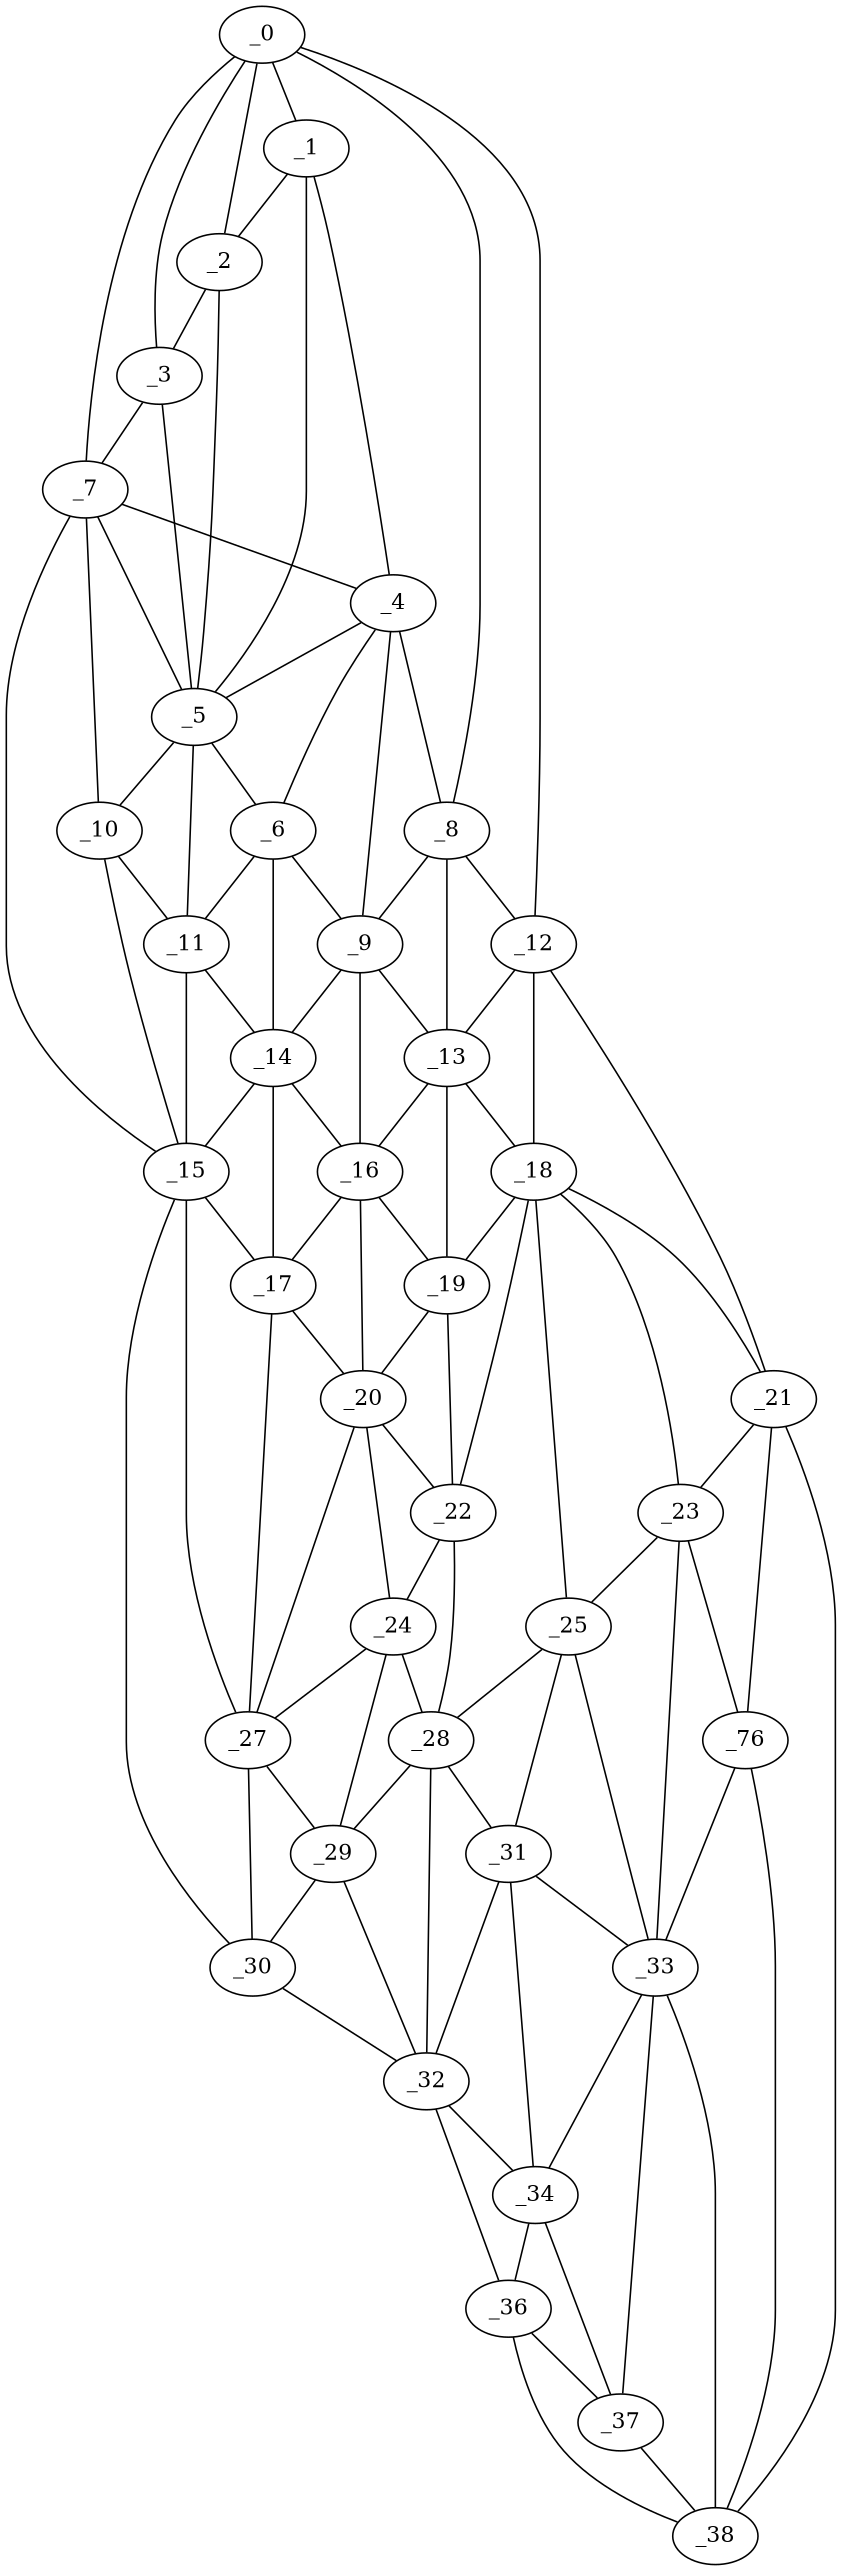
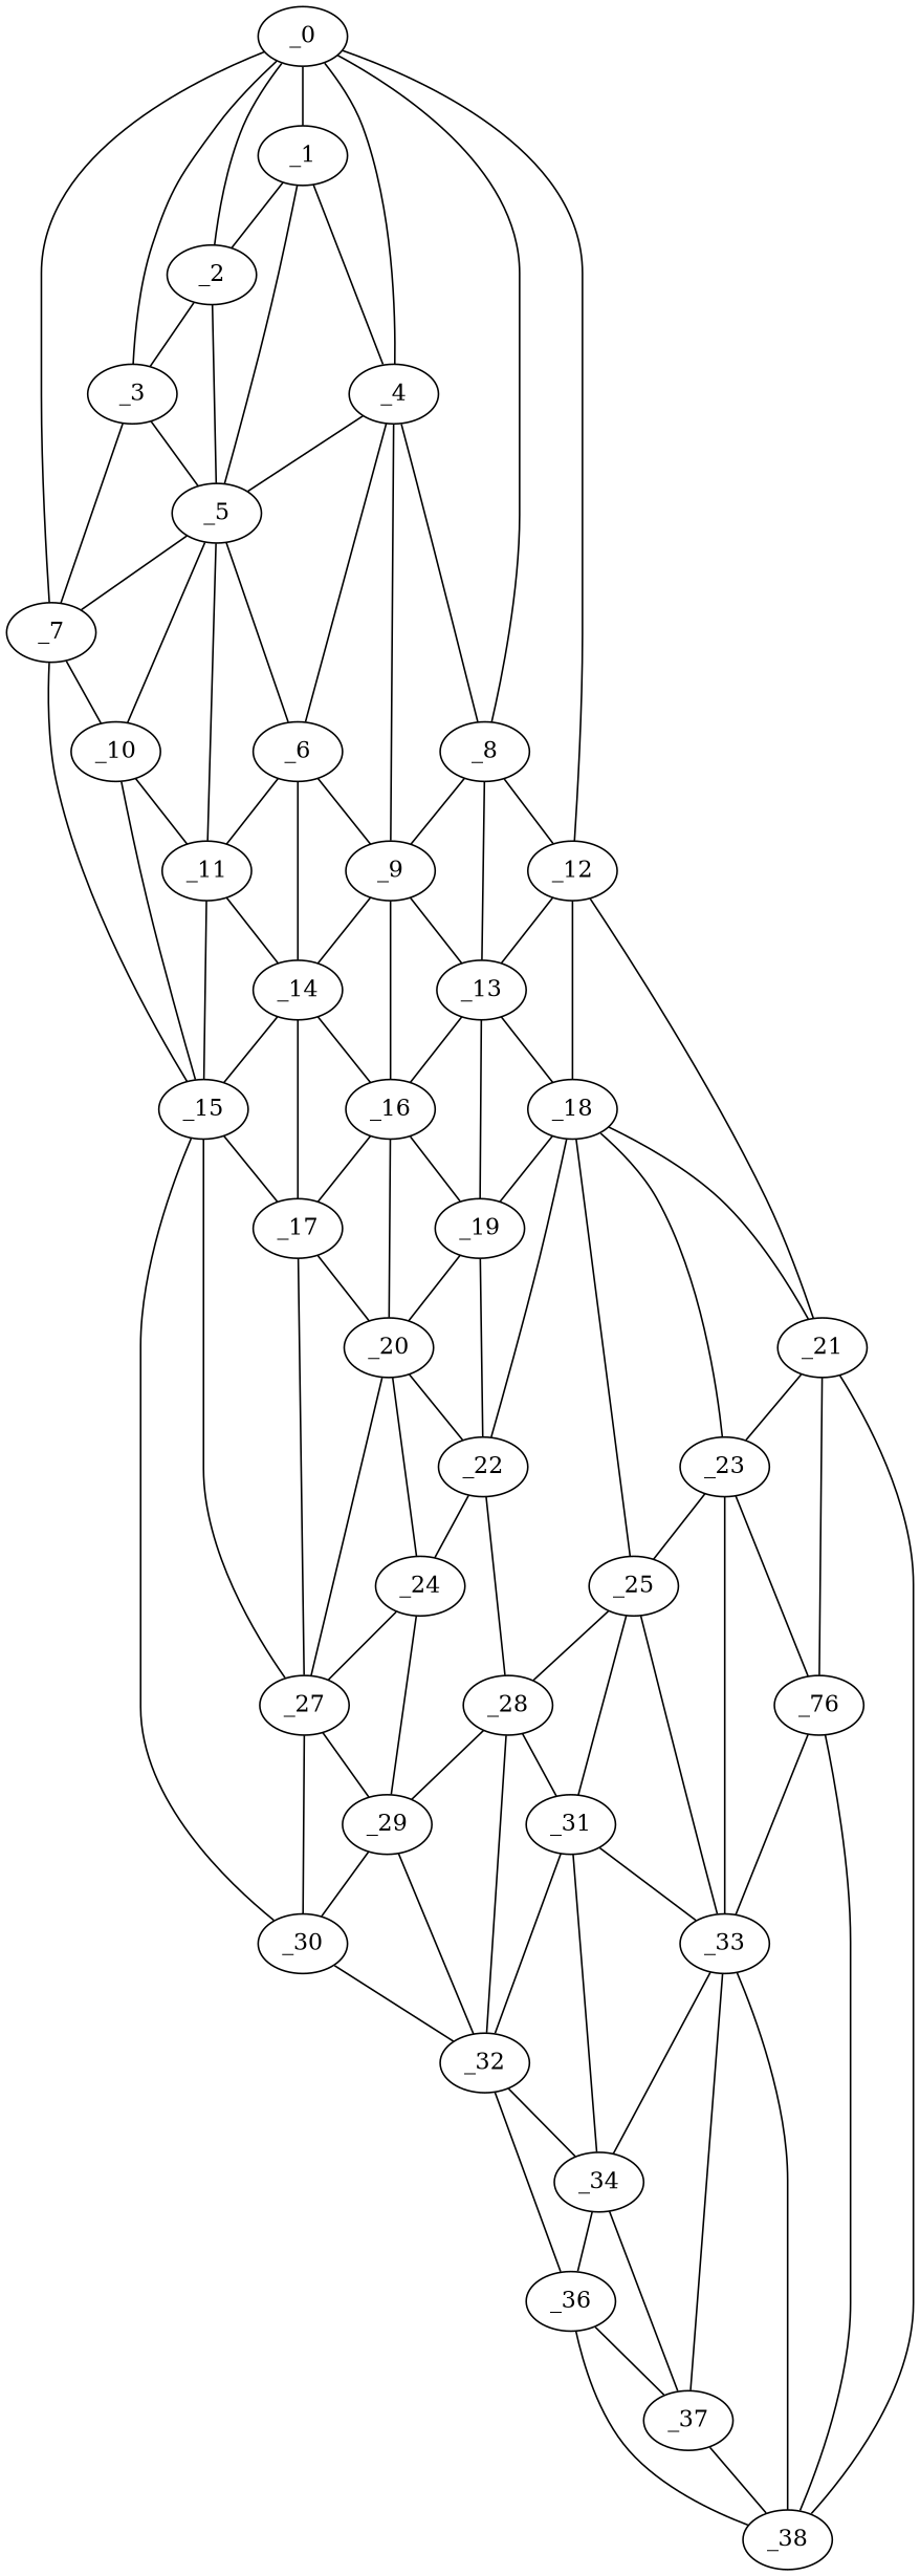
  graph {
    node [x=17 y=49]
    edge [valence=2]
    _0 [x=3 y=96]
    _1 [y=87]
    _2 [y=93]
    _3 [x=21 y=99]
    _4 [x=25 y=76]
    _7 [x=37 y=102]
    _8 [x=39]
    _12 [x=49 y=30]
    _5 [x=28 y=94]
    _6 [x=37 y=78]
    _9 [x=41 y=61]
    _10 [x=41 y=97]
    _15 [x=55 y=95]
    _13 [x=50 y=42]
    _18 [x=72 y=31]
    _21 [x=80 y=14]
    _11 [x=43 y=84]
    _14 [x=52 y=84]
    _16 [x=69 y=64]
    _17 [x=71 y=69]
    _27 [x=92 y=79]
    _30 [x=98 y=78]
    _19 [x=72 y=59]
    _22 [x=84 y=54]
    _23 [x=85 y=26]
    _25 [x=88 y=47]
    n27 [label=_76 x=92 y=20]
    _38 [x=123 y=24]
    _20 [x=75 y=63]
    _29 [x=98 y=72]
    _32 [x=109 y=65]
    _24 [x=85 y=59]
    _28 [x=97 y=62]
    _33 [x=110 y=43]
    _31 [x=105]
    _34 [x=116 y=52]
    _36 [x=120 y=60]
    _37 [x=121 y=47]
    _0 -- _1
    _0 -- _2
    _0 -- _3
-   _7 -- _4
+   _0 -- _4
    _0 -- _7 [valence=1]
    _0 -- _8
    _0 -- _12 [valence=1]
    _1 -- _2 [valence=1]
    _1 -- _4 [valence=1]
    _1 -- _5
    _2 -- _3 [valence=1]
    _2 -- _5
    _3 -- _7 [valence=1]
    _3 -- _5
    _4 -- _8
    _4 -- _5
    _4 -- _6
    _4 -- _9 [valence=1]
    _7 -- _10
    _7 -- _15 [valence=1]
    _8 -- _12
    _8 -- _9
    _8 -- _13 [valence=1]
    _12 -- _13
    _12 -- _18 [valence=1]
    _12 -- _21 [valence=1]
    _5 -- _7
    _5 -- _6
    _5 -- _10 [valence=1]
    _5 -- _11 [valence=1]
    _6 -- _9
    _6 -- _11
    _6 -- _14 [valence=1]
    _9 -- _13 [valence=1]
    _9 -- _14
    _9 -- _16
    _10 -- _15 [valence=1]
    _10 -- _11
    _15 -- _17
    _15 -- _27 [valence=1]
    _15 -- _30 [valence=1]
    _13 -- _18
    _13 -- _16
    _13 -- _19
    _18 -- _21
    _18 -- _19 [valence=1]
    _18 -- _22 [valence=1]
    _18 -- _23
    _18 -- _25
    _21 -- _23
    _21 -- n27
    _21 -- _38 [valence=1]
    _11 -- _15
    _11 -- _14
    _14 -- _15
    _14 -- _16 [valence=1]
    _14 -- _17
    _16 -- _17
    _16 -- _19 [valence=1]
    _16 -- _20
    _17 -- _27 [valence=1]
    _17 -- _20
    _27 -- _30
    _27 -- _29
    _30 -- _32
    _19 -- _22
    _19 -- _20 [valence=1]
    _22 -- _24
    _22 -- _28 [valence=1]
    _23 -- _25 [valence=1]
    _23 -- n27
    _23 -- _33
    _25 -- _28
    _25 -- _33 [valence=1]
    _25 -- _31
    n27 -- _38 [valence=1]
    n27 -- _33 [valence=1]
    _20 -- _27
    _20 -- _22
    _20 -- _24 [valence=1]
    _29 -- _30 [valence=1]
    _29 -- _32
    _32 -- _34
    _32 -- _36
    _24 -- _27
    _24 -- _29
-   _24 -- _28
    _28 -- _29
    _28 -- _32
    _28 -- _31 [valence=1]
    _33 -- _38
    _33 -- _34 [valence=1]
    _33 -- _37
    _31 -- _32
    _31 -- _33
    _31 -- _34
    _34 -- _36
    _34 -- _37
    _36 -- _38 [valence=1]
    _36 -- _37 [valence=1]
    _37 -- _38 [valence=1]
  }
